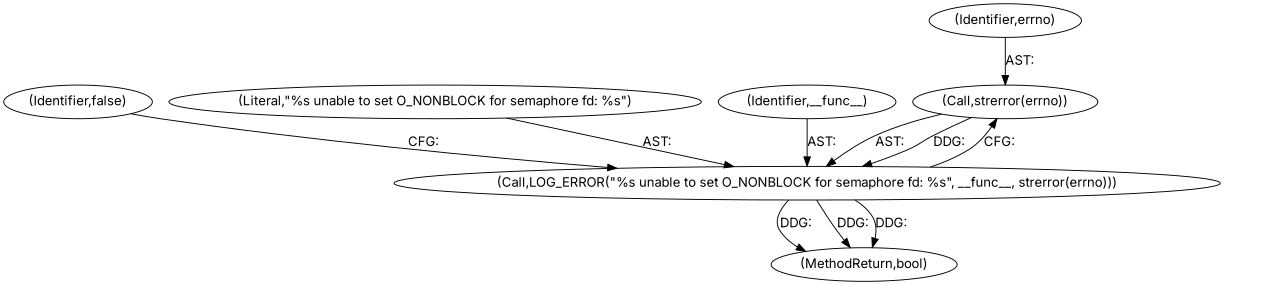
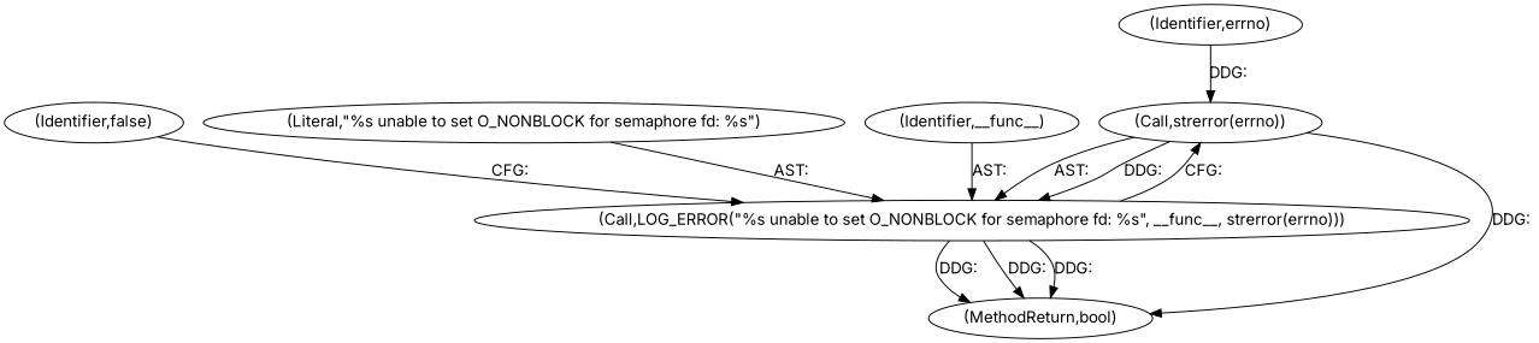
  digraph {
    fontname=Inter
    node [fontname=Inter]
    edge [fontname=Inter]
    n1 [label="(Call,strerror(errno))"]
    n2 [label="(Call,LOG_ERROR(\"%s unable to set O_NONBLOCK for semaphore fd: %s\", __func__, strerror(errno)))"]
    n3 [label="(MethodReturn,bool)"]
    n4 [label="(Identifier,errno)"]
    n5 [label="(Identifier,false)"]
    n6 [label="(Literal,\"%s unable to set O_NONBLOCK for semaphore fd: %s\")"]
    n7 [label="(Identifier,__func__)"]
    n1 -> n2 [label="AST: "]
    n1 -> n2 [label="DDG: "]
+   n1 -> n3 [label="DDG: "]
    n2 -> n1 [label="CFG: "]
    n2 -> n3 [label="DDG: "]
    n2 -> n3 [label="DDG: "]
    n2 -> n3 [label="DDG: "]
-   n4 -> n1 [label="AST: "]
+   n4 -> n1 [label="DDG: "]
    n5 -> n2 [label="CFG: "]
    n6 -> n2 [label="AST: "]
    n7 -> n2 [label="AST: "]
  }
